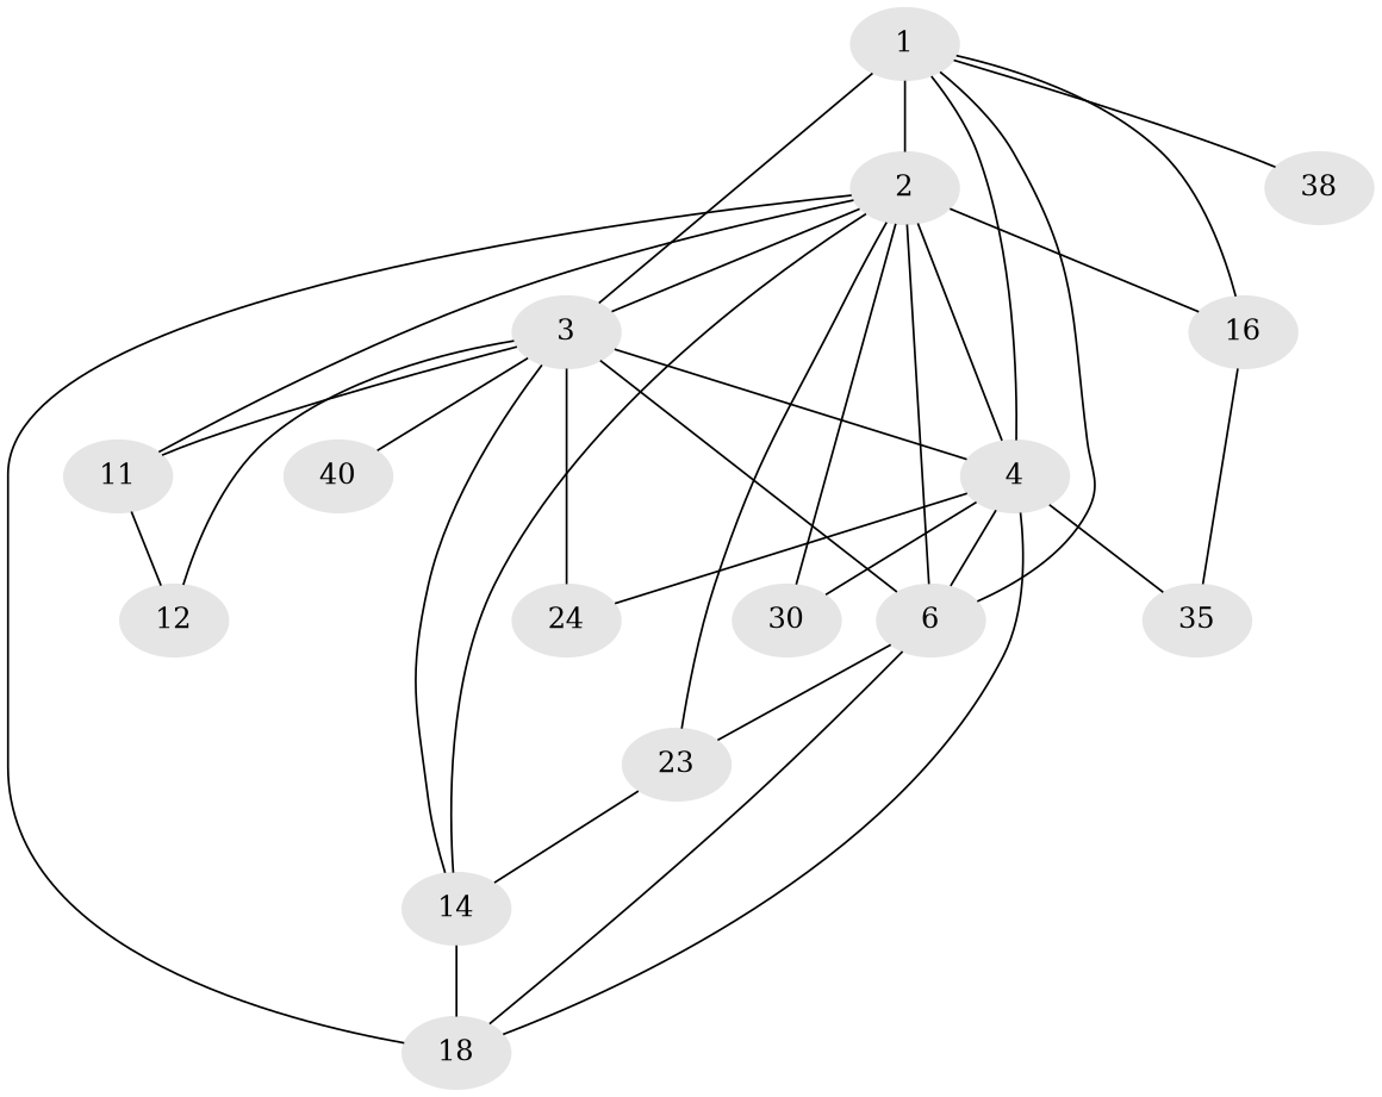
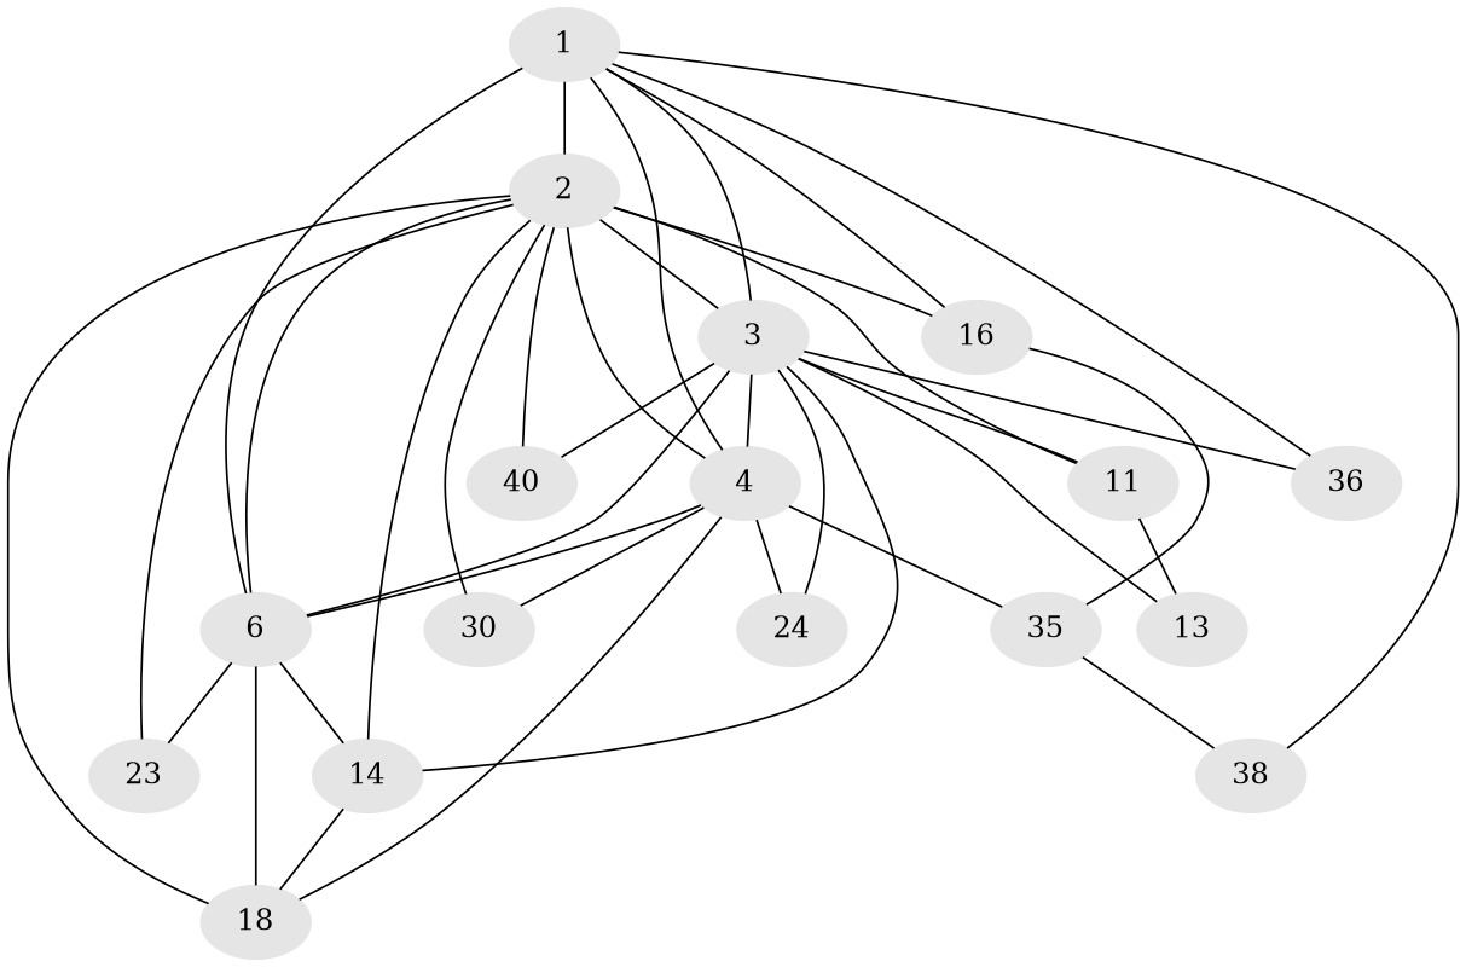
  graph {
    node [color=gray90 style=filled]
    2 [super="+17+19+31+10+7"]
    3 [super="+5"]
    4
    6 [super="+41+28"]
    16 [super="+32"]
    11 [super="+39"]
    14 [super="+23"]
    18
    n9 [label=23 super="+43"]
    30 [super="+49+34"]
    40
    1
+   36
    38
-   13 [label=12]
+   13
    24
    35
    2 -- 3 [weight=14]
    2 -- 4 [weight=10]
    2 -- 6 [weight=10]
    2 -- 16 [weight=2]
    2 -- 11
    2 -- 14 [weight=2]
    2 -- 18 [weight=2]
    2 -- n9 [weight=2]
    2 -- 30 [weight=2]
+   2 -- 40
    3 -- 4 [weight=2]
    3 -- 6 [weight=2]
    3 -- 11 [weight=2]
    3 -- 14
    3 -- 40
+   3 -- 36
    3 -- 13
    3 -- 24
    4 -- 6
    4 -- 18
    4 -- 30
    4 -- 24
    4 -- 35
-   n9 -- 14
+   6 -- 14
    6 -- 18
    6 -- n9
    16 -- 35
    11 -- 13
    14 -- 18
    1 -- 2 [weight=8]
    1 -- 3 [weight=2]
    1 -- 4
    1 -- 6
    1 -- 16
+   1 -- 36
    1 -- 38
+   35 -- 38
  }
